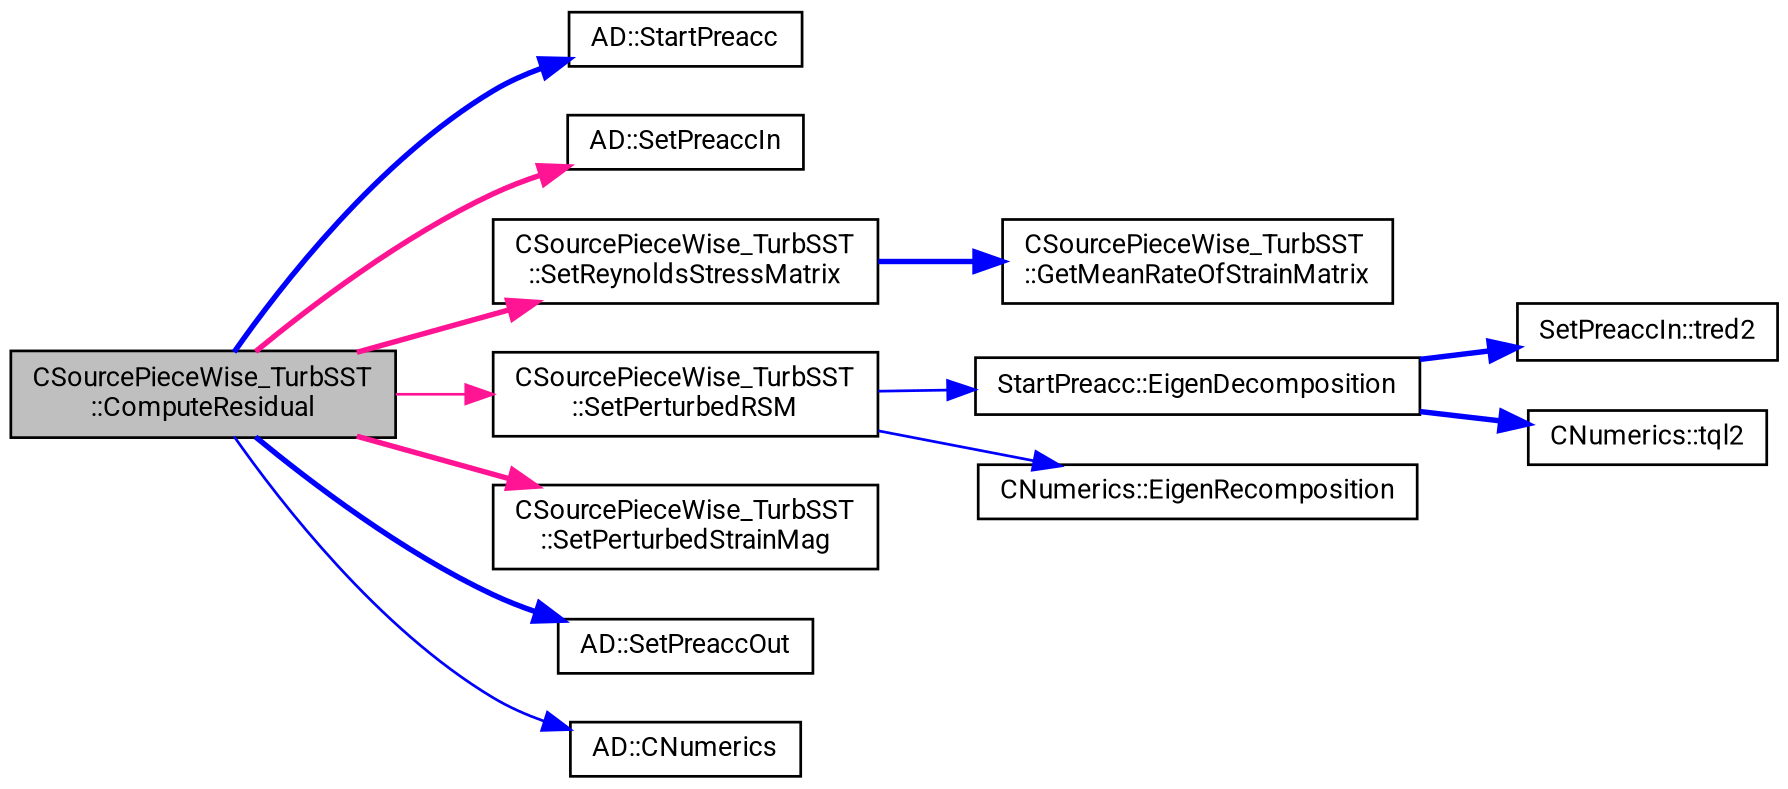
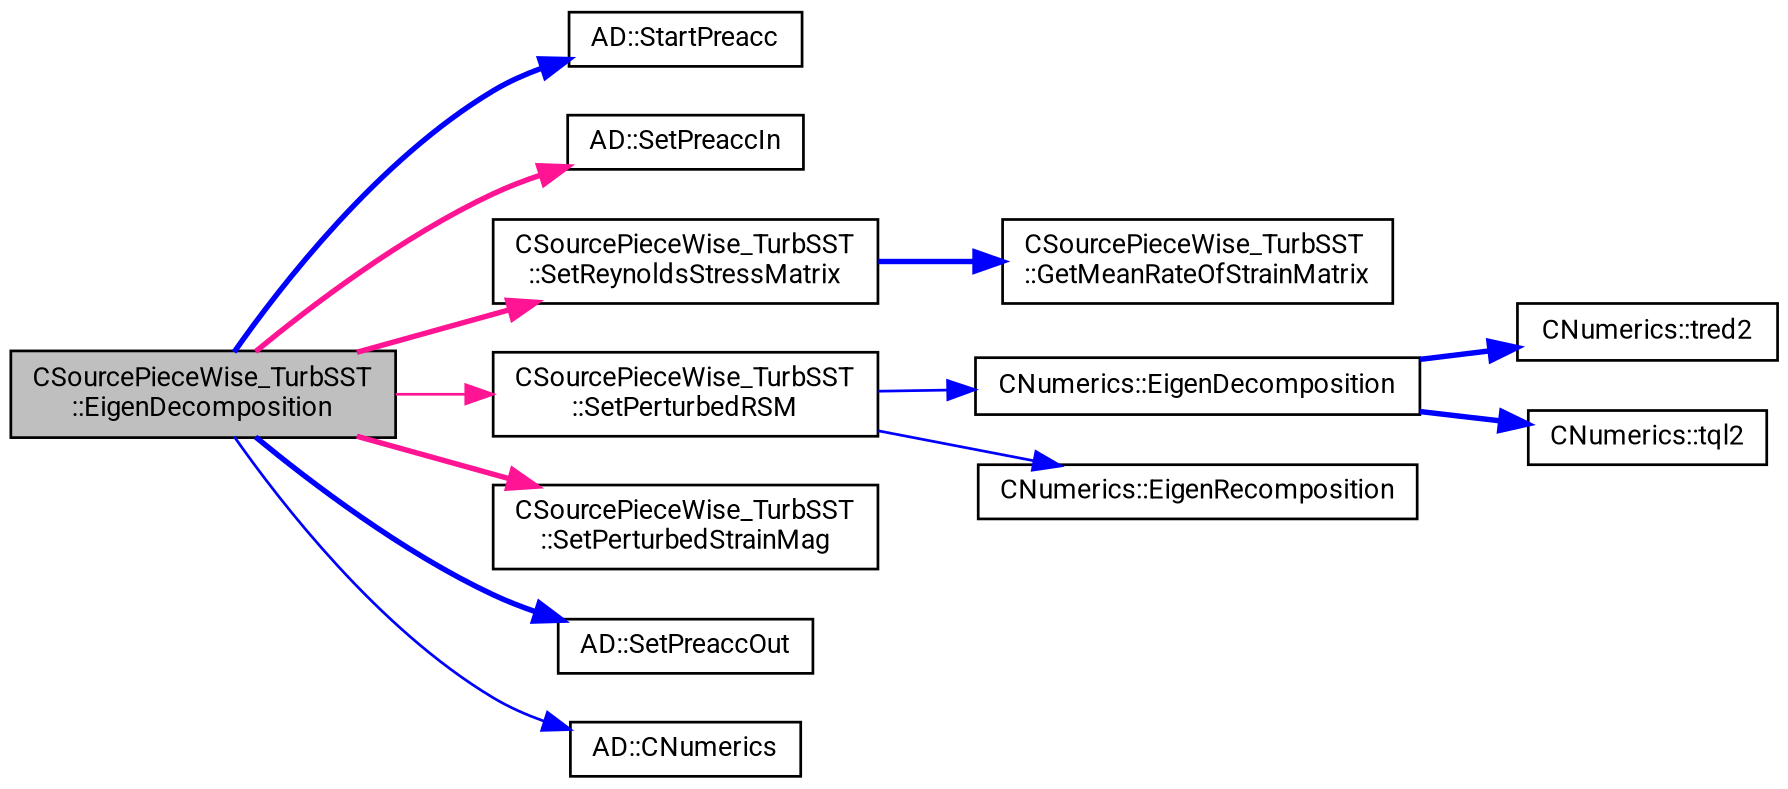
  digraph {
    fontname=Roboto
    rankdir=LR
    node [color=black fillcolor=white fontname=Roboto fontsize=10 shape=record style=filled]
    edge [color=blue fontname=Roboto fontsize=10 labelfontname=Helvetica labelfontsize=10 style=bold]
-   n1 [fillcolor=grey75 fontcolor=black height=0.2 label="CSourcePieceWise_TurbSST\l::ComputeResidual" width=0.4]
+   n1 [fillcolor=grey75 fontcolor=black height=0.2 label="CSourcePieceWise_TurbSST\l::EigenDecomposition" width=0.4]
    n2 [height=0.2 label="AD::StartPreacc" width=0.4]
    n3 [height=0.2 label="AD::SetPreaccIn" width=0.4]
    n4 [height=0.2 label="CSourcePieceWise_TurbSST\l::SetReynoldsStressMatrix" width=0.4]
    n5 [height=0.2 label="CSourcePieceWise_TurbSST\l::SetPerturbedRSM" width=0.4]
    n6 [height=0.2 label="CSourcePieceWise_TurbSST\l::SetPerturbedStrainMag" width=0.4]
    n7 [height=0.2 label="AD::SetPreaccOut" width=0.4]
    n8 [height=0.2 label="AD::CNumerics" width=0.4]
    n9 [height=0.2 label="CSourcePieceWise_TurbSST\l::GetMeanRateOfStrainMatrix" width=0.4]
-   n10 [height=0.2 label="StartPreacc::EigenDecomposition" width=0.4]
+   n10 [height=0.2 label="CNumerics::EigenDecomposition" width=0.4]
    n11 [height=0.2 label="CNumerics::EigenRecomposition" width=0.4]
-   n12 [height=0.2 label="SetPreaccIn::tred2" width=0.4]
+   n12 [height=0.2 label="CNumerics::tred2" width=0.4]
    n13 [height=0.2 label="CNumerics::tql2" width=0.4]
    n1 -> n2
    n1 -> n3 [color=deeppink]
    n1 -> n4 [color=deeppink]
    n1 -> n5 [color=deeppink style=solid]
    n1 -> n6 [color=deeppink]
    n1 -> n7
    n1 -> n8 [style=solid]
    n4 -> n9
    n5 -> n10 [style=solid]
    n5 -> n11 [style=solid]
    n10 -> n12
    n10 -> n13
  }
